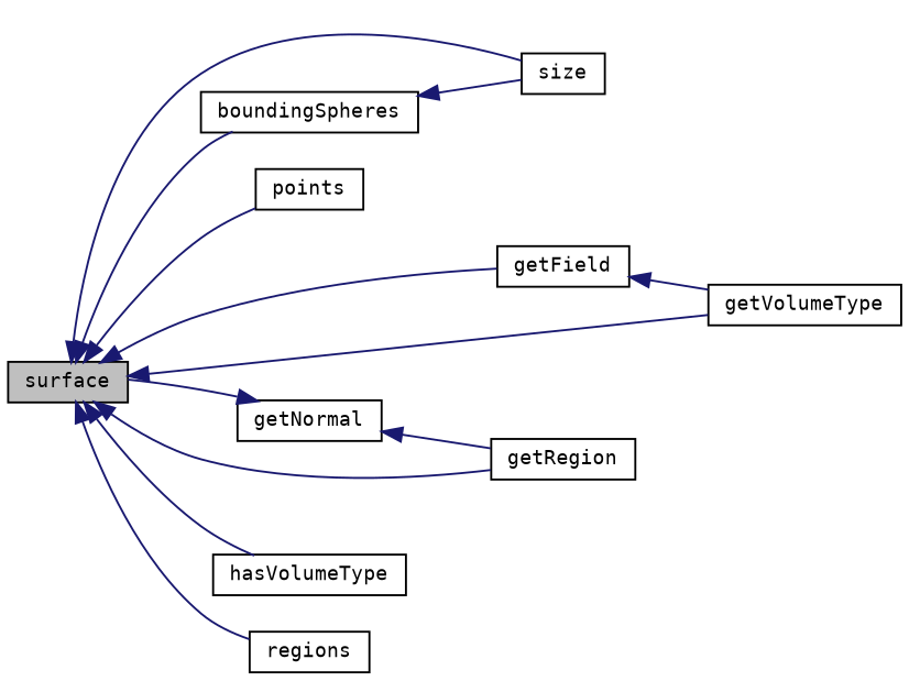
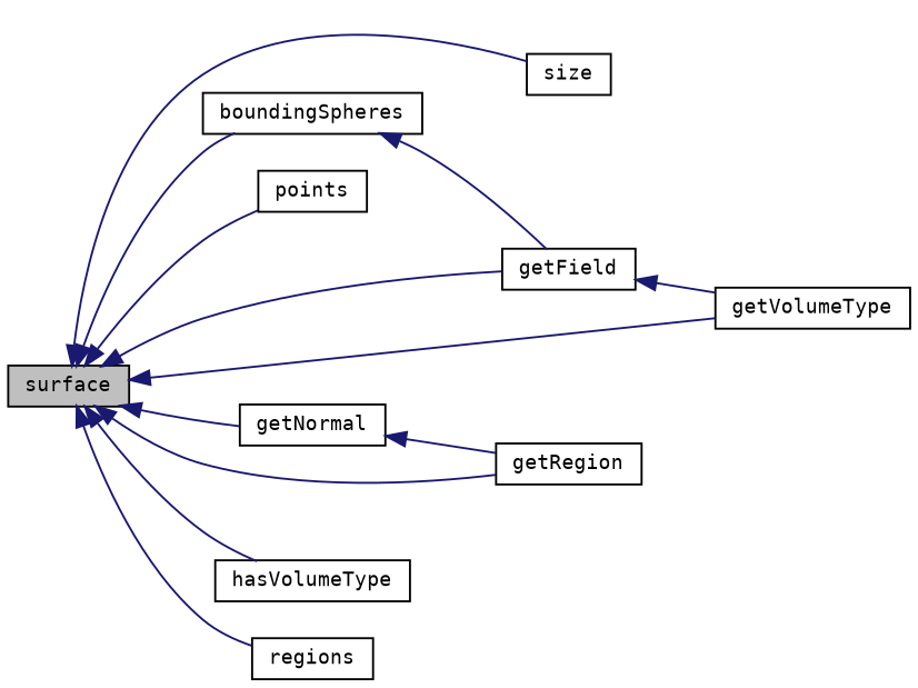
  digraph {
    fontname="DejaVu Sans Mono"
    rankdir=LR
    node [color=black fontname="DejaVu Sans Mono" fontsize=10 shape=record]
    edge [color=midnightblue dir=back fontname="DejaVu Sans Mono" fontsize=10 labelfontname=FreeSans labelfontsize=10 style=solid]
    n1 [fillcolor=grey75 fontcolor=black height=0.2 label=surface style=filled width=0.4]
    n2 [height=0.2 label=boundingSpheres width=0.4]
    n3 [height=0.2 label=size width=0.4]
    n4 [height=0.2 label=points width=0.4]
    n5 [height=0.2 label=getField width=0.4]
    n6 [height=0.2 label=getVolumeType width=0.4]
    n7 [height=0.2 label=getNormal width=0.4]
    n8 [height=0.2 label=getRegion width=0.4]
    n9 [height=0.2 label=hasVolumeType width=0.4]
    n10 [height=0.2 label=regions width=0.4]
    n1 -> n2
    n1 -> n3
    n1 -> n4
    n1 -> n5
    n1 -> n6
-   n7 -> n1
+   n1 -> n7
    n1 -> n8
    n1 -> n9
    n1 -> n10
-   n2 -> n3
+   n2 -> n5
    n5 -> n6
    n7 -> n8
  }
